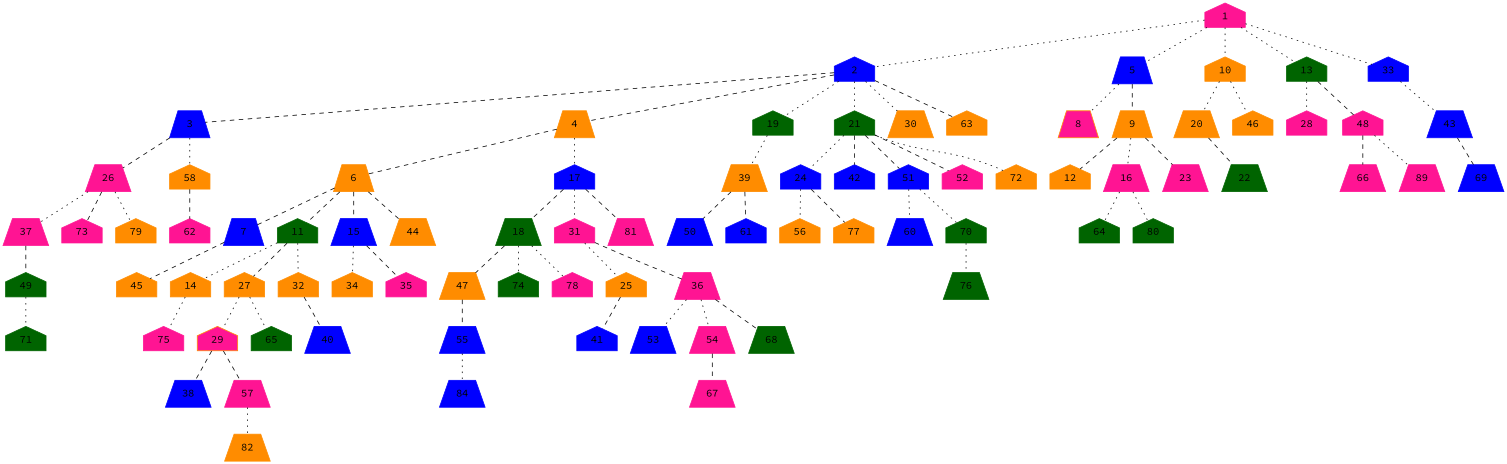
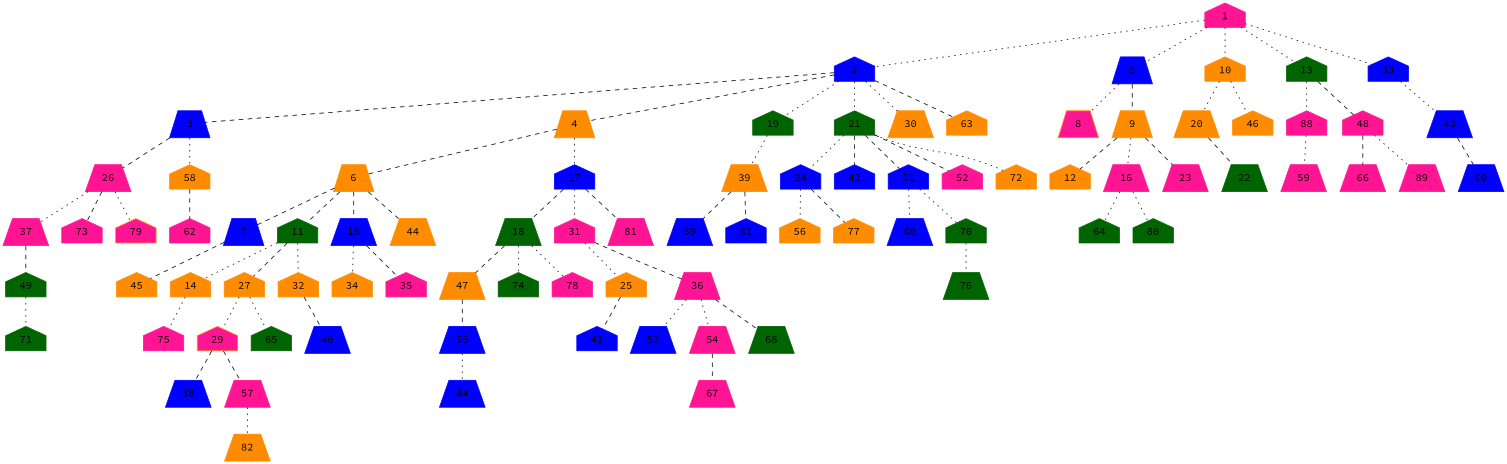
  graph {
    fontname="Source Code Pro"
    node [color=darkorange fontname="Source Code Pro" shape=house style=filled]
    edge [fontname="Source Code Pro" style=dotted]
    1 [color=deeppink]
    2 [color=blue]
    5 [color=blue shape=trapezium]
    10
    13 [color=darkgreen]
    33 [color=blue]
    3 [color=blue shape=trapezium]
    4 [shape=trapezium]
    19 [color=darkgreen]
    21 [color=darkgreen]
    30 [shape=trapezium]
    63
    8 [fillcolor=deeppink shape=trapezium]
    9 [shape=trapezium]
    20 [shape=trapezium]
    46
-   28 [color=deeppink]
+   28 [color=deeppink label=88]
    48 [color=deeppink]
    43 [color=blue shape=trapezium]
    26 [color=deeppink shape=trapezium]
    58
    6 [shape=trapezium]
    17 [color=blue]
    39 [shape=trapezium]
    24 [color=blue]
    42 [color=blue]
    51 [color=blue]
    52 [color=deeppink]
    72
    37 [color=deeppink shape=trapezium]
    73 [color=deeppink]
-   79
+   79 [fillcolor=deeppink]
    62 [color=deeppink]
    7 [color=blue shape=trapezium]
    11 [color=darkgreen]
    15 [color=blue shape=trapezium]
    44 [shape=trapezium]
    18 [color=darkgreen shape=trapezium]
    31 [color=deeppink]
    81 [color=deeppink shape=trapezium]
    41 [color=blue]
    25
    12
    16 [color=deeppink shape=trapezium]
    23 [color=deeppink shape=trapezium]
    45
    14
    27
    32
    34
    35 [color=deeppink]
    64 [color=darkgreen]
    80 [color=darkgreen]
    22 [color=darkgreen shape=trapezium]
    75 [color=deeppink]
    29 [fillcolor=deeppink]
    65 [color=darkgreen]
    40 [color=blue shape=trapezium]
+   59 [color=deeppink shape=trapezium]
    66 [color=deeppink shape=trapezium]
    n61 [color=deeppink label=89 shape=trapezium]
    47 [shape=trapezium]
    74 [color=darkgreen]
    78 [color=deeppink]
    36 [color=deeppink shape=trapezium]
    55 [color=blue shape=trapezium]
    50 [color=blue shape=trapezium]
    61 [color=blue]
    56
    77
    60 [color=blue shape=trapezium]
    70 [color=darkgreen]
    49 [color=darkgreen]
    38 [color=blue shape=trapezium]
    57 [color=deeppink shape=trapezium]
    82 [shape=trapezium]
    53 [color=blue shape=trapezium]
    54 [color=deeppink shape=trapezium]
    68 [color=darkgreen shape=trapezium]
    69 [color=blue shape=trapezium]
    67 [color=deeppink shape=trapezium]
    71 [color=darkgreen]
    84 [color=blue shape=trapezium]
    76 [color=darkgreen shape=trapezium]
    1 -- 2
    1 -- 5
    1 -- 10
    1 -- 13
    1 -- 33
    2 -- 3 [style=dashed]
    2 -- 4 [style=dashed]
    2 -- 19
    2 -- 21
    2 -- 30
    2 -- 63 [style=dashed]
    5 -- 8
    5 -- 9 [style=dashed]
    10 -- 20
    10 -- 46
    13 -- 28
    13 -- 48 [style=dashed]
    33 -- 43
    3 -- 26 [style=dashed]
    3 -- 58
    4 -- 6 [style=dashed]
    4 -- 17
    19 -- 39
    21 -- 24
    21 -- 42 [style=dashed]
    21 -- 51 [style=dashed]
    21 -- 52 [style=dashed]
    21 -- 72
    9 -- 12 [style=dashed]
    9 -- 16
    9 -- 23 [style=dashed]
    20 -- 22 [style=dashed]
+   28 -- 59
    48 -- 66 [style=dashed]
    48 -- n61
    43 -- 69 [style=dashed]
    26 -- 37
    26 -- 73 [style=dashed]
    26 -- 79
    58 -- 62 [style=dashed]
    6 -- 7 [style=dashed]
    6 -- 11 [style=dashed]
    6 -- 15 [style=dashed]
    6 -- 44 [style=dashed]
    17 -- 18 [style=dashed]
    17 -- 31
    17 -- 81 [style=dashed]
    39 -- 50 [style=dashed]
    39 -- 61 [style=dashed]
    24 -- 56
    24 -- 77 [style=dashed]
    51 -- 60
    51 -- 70
    37 -- 49 [style=dashed]
    7 -- 45 [style=dashed]
    11 -- 14
    11 -- 27 [style=dashed]
    11 -- 32
    15 -- 34
    15 -- 35 [style=dashed]
    18 -- 47 [style=dashed]
    18 -- 74
    18 -- 78
    31 -- 25
    31 -- 36 [style=dashed]
    25 -- 41 [style=dashed]
    16 -- 64
    16 -- 80
    14 -- 75
    27 -- 29
    27 -- 65
    32 -- 40 [style=dashed]
    29 -- 38 [style=dashed]
    29 -- 57 [style=dashed]
    47 -- 55 [style=dashed]
    36 -- 53
    36 -- 54
    36 -- 68 [style=dashed]
    55 -- 84
    70 -- 76
    49 -- 71
    57 -- 82
    54 -- 67 [style=dashed]
  }
